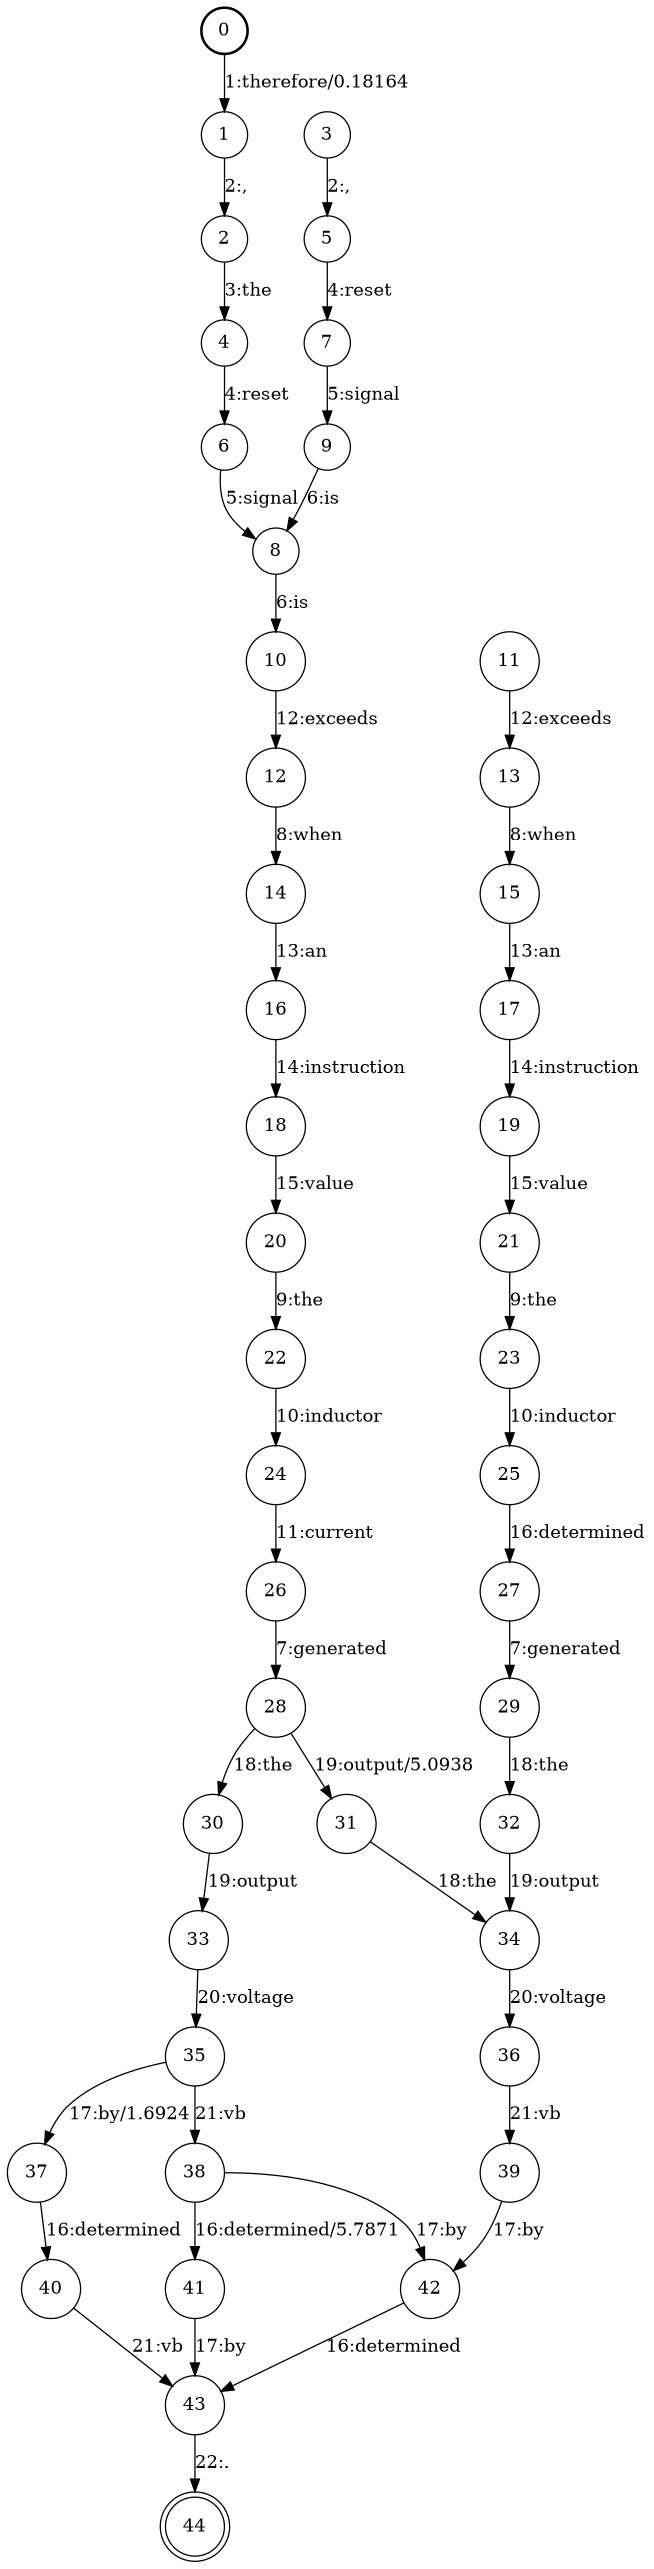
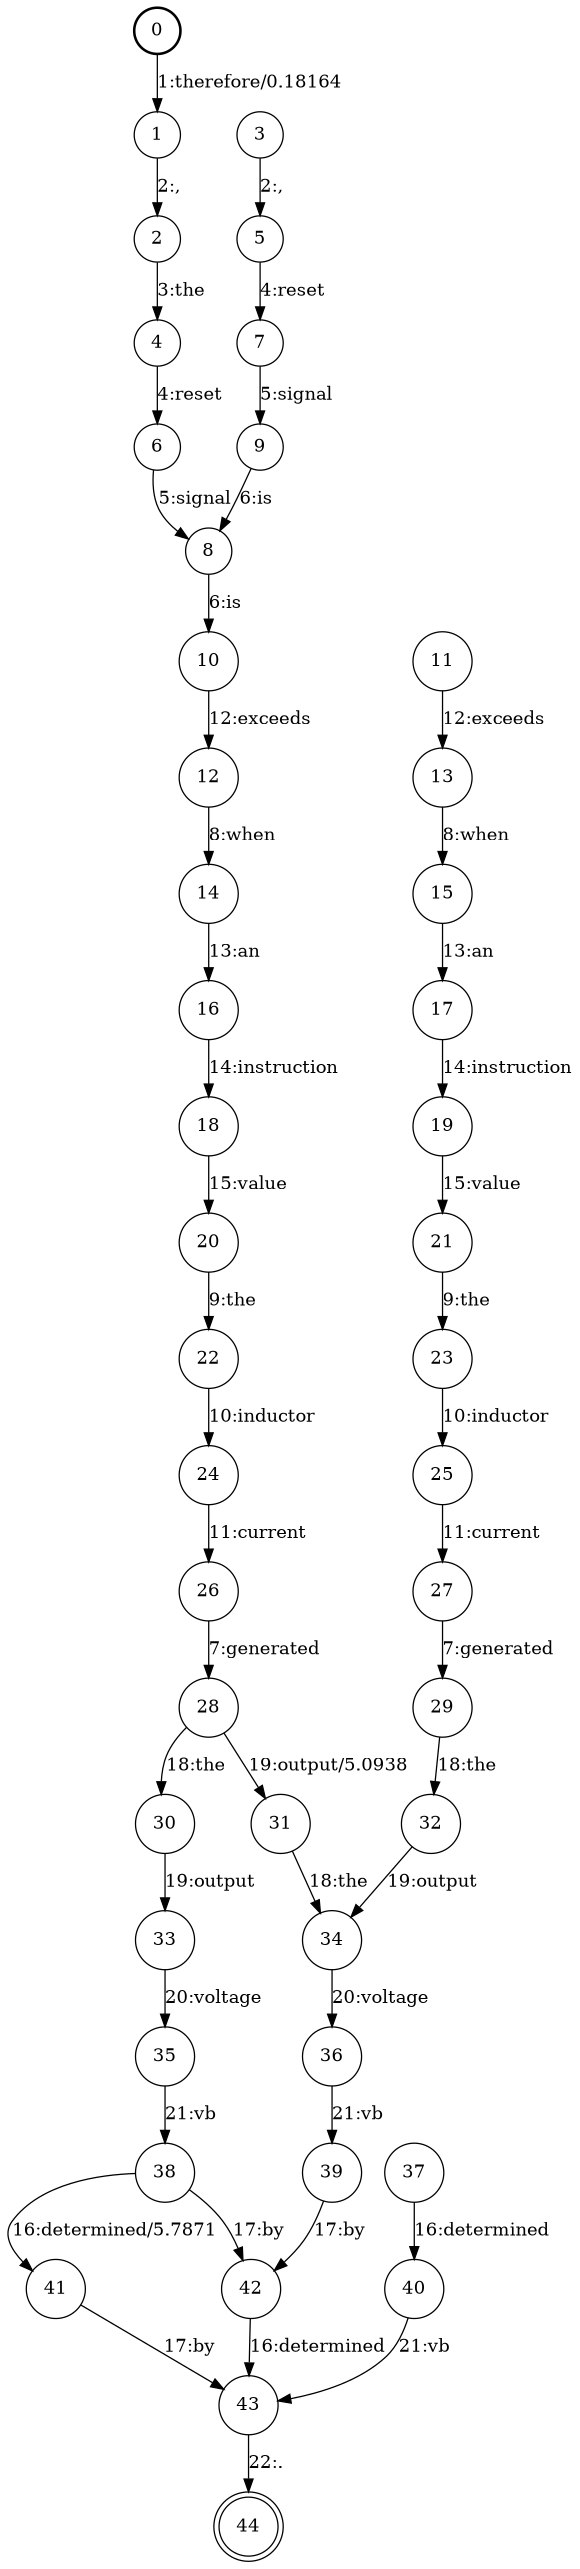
  digraph {
    fontname="DejaVu Serif"
    nodesep=0.25
    rankdir=TB
    ranksep=0.4
    node [fontname="DejaVu Serif" fontsize=14 shape=circle style=solid]
    edge [fontname="DejaVu Serif" fontsize=14]
    n1 [label=0 style=bold]
    n2 [label=1]
    n3 [label=2]
    n4 [label=4]
    n5 [label=3]
    n6 [label=5]
    n7 [label=6]
    n8 [label=7]
    n9 [label=8]
    n10 [label=9]
    n11 [label=10]
    n12 [label=12]
    n13 [label=11]
    n14 [label=13]
    n15 [label=14]
    n16 [label=15]
    n17 [label=16]
    n18 [label=17]
    n19 [label=18]
    n20 [label=19]
    n21 [label=20]
    n22 [label=21]
    n23 [label=22]
    n24 [label=23]
    n25 [label=24]
    n26 [label=25]
    n27 [label=26]
    n28 [label=27]
    n29 [label=28]
    n30 [label=29]
    n31 [label=30]
    n32 [label=31]
    n33 [label=32]
    n34 [label=33]
    n35 [label=34]
    n36 [label=35]
    n37 [label=36]
    n38 [label=37]
    n39 [label=38]
    n40 [label=39]
    n41 [label=40]
    n42 [label=41]
    n43 [label=42]
    n44 [label=43]
    n45 [label=44 shape=doublecircle]
    n1 -> n2 [label="1:therefore/0.18164"]
    n2 -> n3 [label="2:,"]
    n3 -> n4 [label="3:the"]
    n4 -> n7 [label="4:reset"]
    n5 -> n6 [label="2:,"]
    n6 -> n8 [label="4:reset"]
    n7 -> n9 [label="5:signal"]
    n8 -> n10 [label="5:signal"]
    n9 -> n11 [label="6:is"]
    n10 -> n9 [label="6:is"]
    n11 -> n12 [label="12:exceeds"]
    n12 -> n15 [label="8:when"]
    n13 -> n14 [label="12:exceeds"]
    n14 -> n16 [label="8:when"]
    n15 -> n17 [label="13:an"]
    n16 -> n18 [label="13:an"]
    n17 -> n19 [label="14:instruction"]
    n18 -> n20 [label="14:instruction"]
    n19 -> n21 [label="15:value"]
    n20 -> n22 [label="15:value"]
    n21 -> n23 [label="9:the"]
    n22 -> n24 [label="9:the"]
    n23 -> n25 [label="10:inductor"]
    n24 -> n26 [label="10:inductor"]
    n25 -> n27 [label="11:current"]
-   n26 -> n28 [label="16:determined"]
+   n26 -> n28 [label="11:current"]
    n27 -> n29 [label="7:generated"]
    n28 -> n30 [label="7:generated"]
    n29 -> n31 [label="18:the"]
    n29 -> n32 [label="19:output/5.0938"]
    n30 -> n33 [label="18:the"]
    n31 -> n34 [label="19:output"]
    n32 -> n35 [label="18:the"]
    n33 -> n35 [label="19:output"]
    n34 -> n36 [label="20:voltage"]
    n35 -> n37 [label="20:voltage"]
-   n36 -> n38 [label="17:by/1.6924"]
    n36 -> n39 [label="21:vb"]
    n37 -> n40 [label="21:vb"]
    n38 -> n41 [label="16:determined"]
    n39 -> n42 [label="16:determined/5.7871"]
    n39 -> n43 [label="17:by"]
    n40 -> n43 [label="17:by"]
    n41 -> n44 [label="21:vb"]
    n42 -> n44 [label="17:by"]
    n43 -> n44 [label="16:determined"]
    n44 -> n45 [label="22:."]
  }
